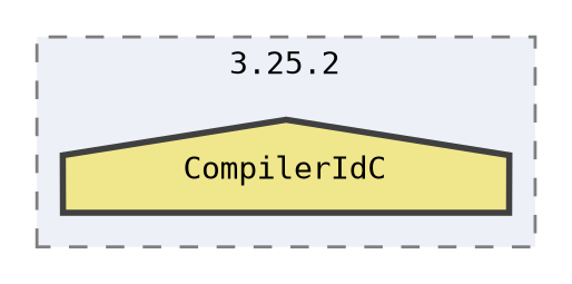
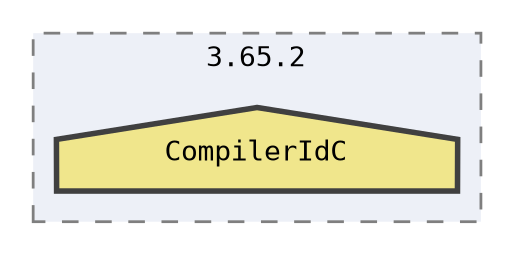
  digraph {
    compound=true
    fontname="DejaVu Sans Mono"
    n1 [color=grey25 fillcolor=khaki fontname="DejaVu Sans Mono" fontsize=10 height=0.2 label=CompilerIdC shape=house style="filled,bold" width=0.4]
    subgraph cluster_1 {
      bgcolor="#edf0f7"
      fontsize=10
-     label="3.25.2"
+     label="3.65.2"
      pencolor=grey50
      style="filled,dashed"
      n1
    }
  }
